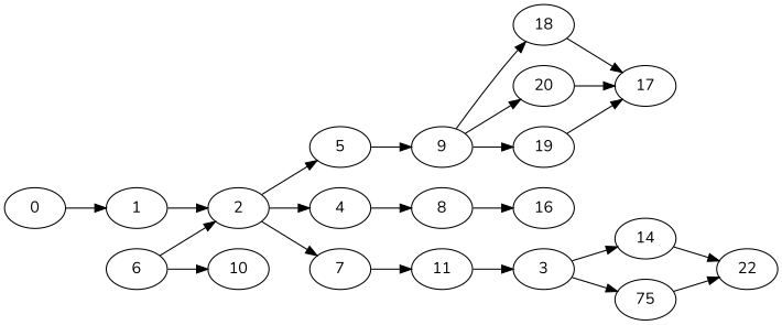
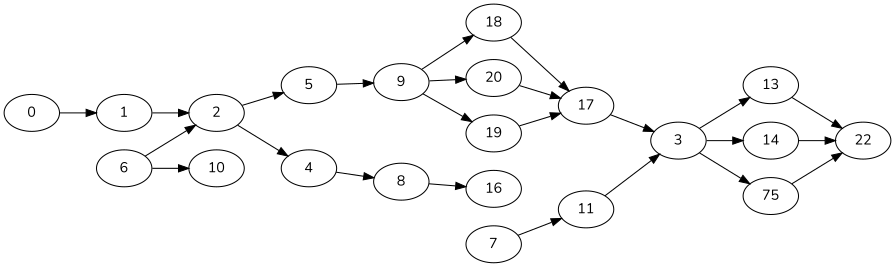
  digraph {
    "Duplicate states"=0
    GraphType=S_P
    "Max states in OPEN"=0
    Modes="120000ms; topo-ordered tasks, ; Pruning: task equivalence, fixed order ready list, ; F-value: ; Optimisation: best schedule length (SL) optimisation on equal, "
    NumberOfTasks=21
    "Pruned using list schedule length"=19881
    "States removed from OPEN"=0
    TargetSystem="Homogeneous-2"
    "Time to schedule (ms)"=625
    "Total idle time"=33
    "Total schedule length"=112
    "Total sequential time"=117
    "Total states created"=42485
    fontname=Nunito
    rankdir=LR
    node [Processor=0 Weight=3 fontname=Nunito]
    edge [Weight=65 fontname=Nunito]
    0 ["Finish time"=3 "Start time"=0]
    1 ["Finish time"=6 "Start time"=3]
    2 ["Finish time"=15 "Start time"=6 Weight=9]
    5 ["Finish time"=47 "Start time"=37 Weight=10]
    4 ["Finish time"=28 "Start time"=25]
    7 ["Finish time"=22 "Start time"=18 Weight=4]
    9 ["Finish time"=50 "Start time"=47]
    8 ["Finish time"=34 "Start time"=28 Weight=6]
    11 ["Finish time"=25 "Start time"=22]
    6 ["Finish time"=18 "Start time"=15]
    10 ["Finish time"=38 Processor=1 "Start time"=31 Weight=7]
    18 ["Finish time"=55 "Start time"=50 Weight=5]
    20 ["Finish time"=58 "Start time"=55]
    19 ["Finish time"=65 "Start time"=58 Weight=7]
    16 ["Finish time"=37 "Start time"=34]
    3 ["Finish time"=83 "Start time"=77 Weight=6]
    17 ["Finish time"=75 "Start time"=65 Weight=10]
+   13 ["Finish time"=107 "Start time"=102 Weight=5]
    14 ["Finish time"=92 "Start time"=83 Weight=9]
    n20 ["Finish time"=102 "Start time"=92 Weight=10 label=75]
    n21 ["Finish time"=112 "Start time"=107 Weight=5 label=22]
    0 -> 1 [Weight=46]
    1 -> 2 [Weight=33]
    2 -> 5 [Weight=46]
    2 -> 4 [Weight=39]
-   2 -> 7 [Weight=26]
    5 -> 9
    4 -> 8
    7 -> 11 [Weight=52]
    9 -> 18 [Weight=26]
    9 -> 20 [Weight=26]
    9 -> 19 [Weight=59]
    8 -> 16 [Weight=33]
    11 -> 3 [Weight=59]
    6 -> 2 [Weight=20]
    6 -> 10 [Weight=13]
    18 -> 17
    20 -> 17 [Weight=52]
    19 -> 17 [Weight=20]
+   3 -> 13 [Weight=52]
    3 -> 14
    3 -> n20 [Weight=52]
+   17 -> 3
+   13 -> n21 [Weight=52]
    14 -> n21 [Weight=33]
    n20 -> n21 [Weight=13]
  }
